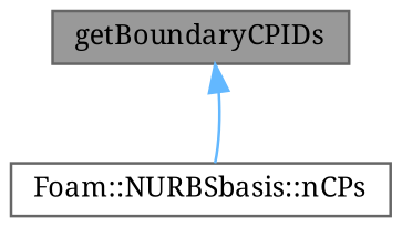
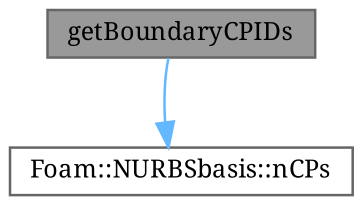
  digraph {
    rankdir=TB
    fontname="Noto Serif"
    node [fontname="Noto Serif" fontsize=10 shape=box style=filled]
    n1 [color=gray40 fillcolor=grey60 fontcolor=black height=0.2 label=getBoundaryCPIDs width=0.4]
    n2 [color=grey40 fillcolor=white height=0.2 label="Foam::NURBSbasis::nCPs" width=0.4]
-   n2 -> n1 [color=steelblue1 fontname="Noto Serif" fontsize=10 labelfontname=Helvetica labelfontsize=10 style=solid]
+   n1 -> n2 [color=steelblue1 fontname="Noto Serif" fontsize=10 labelfontname=Helvetica labelfontsize=10 style=solid]
  }
